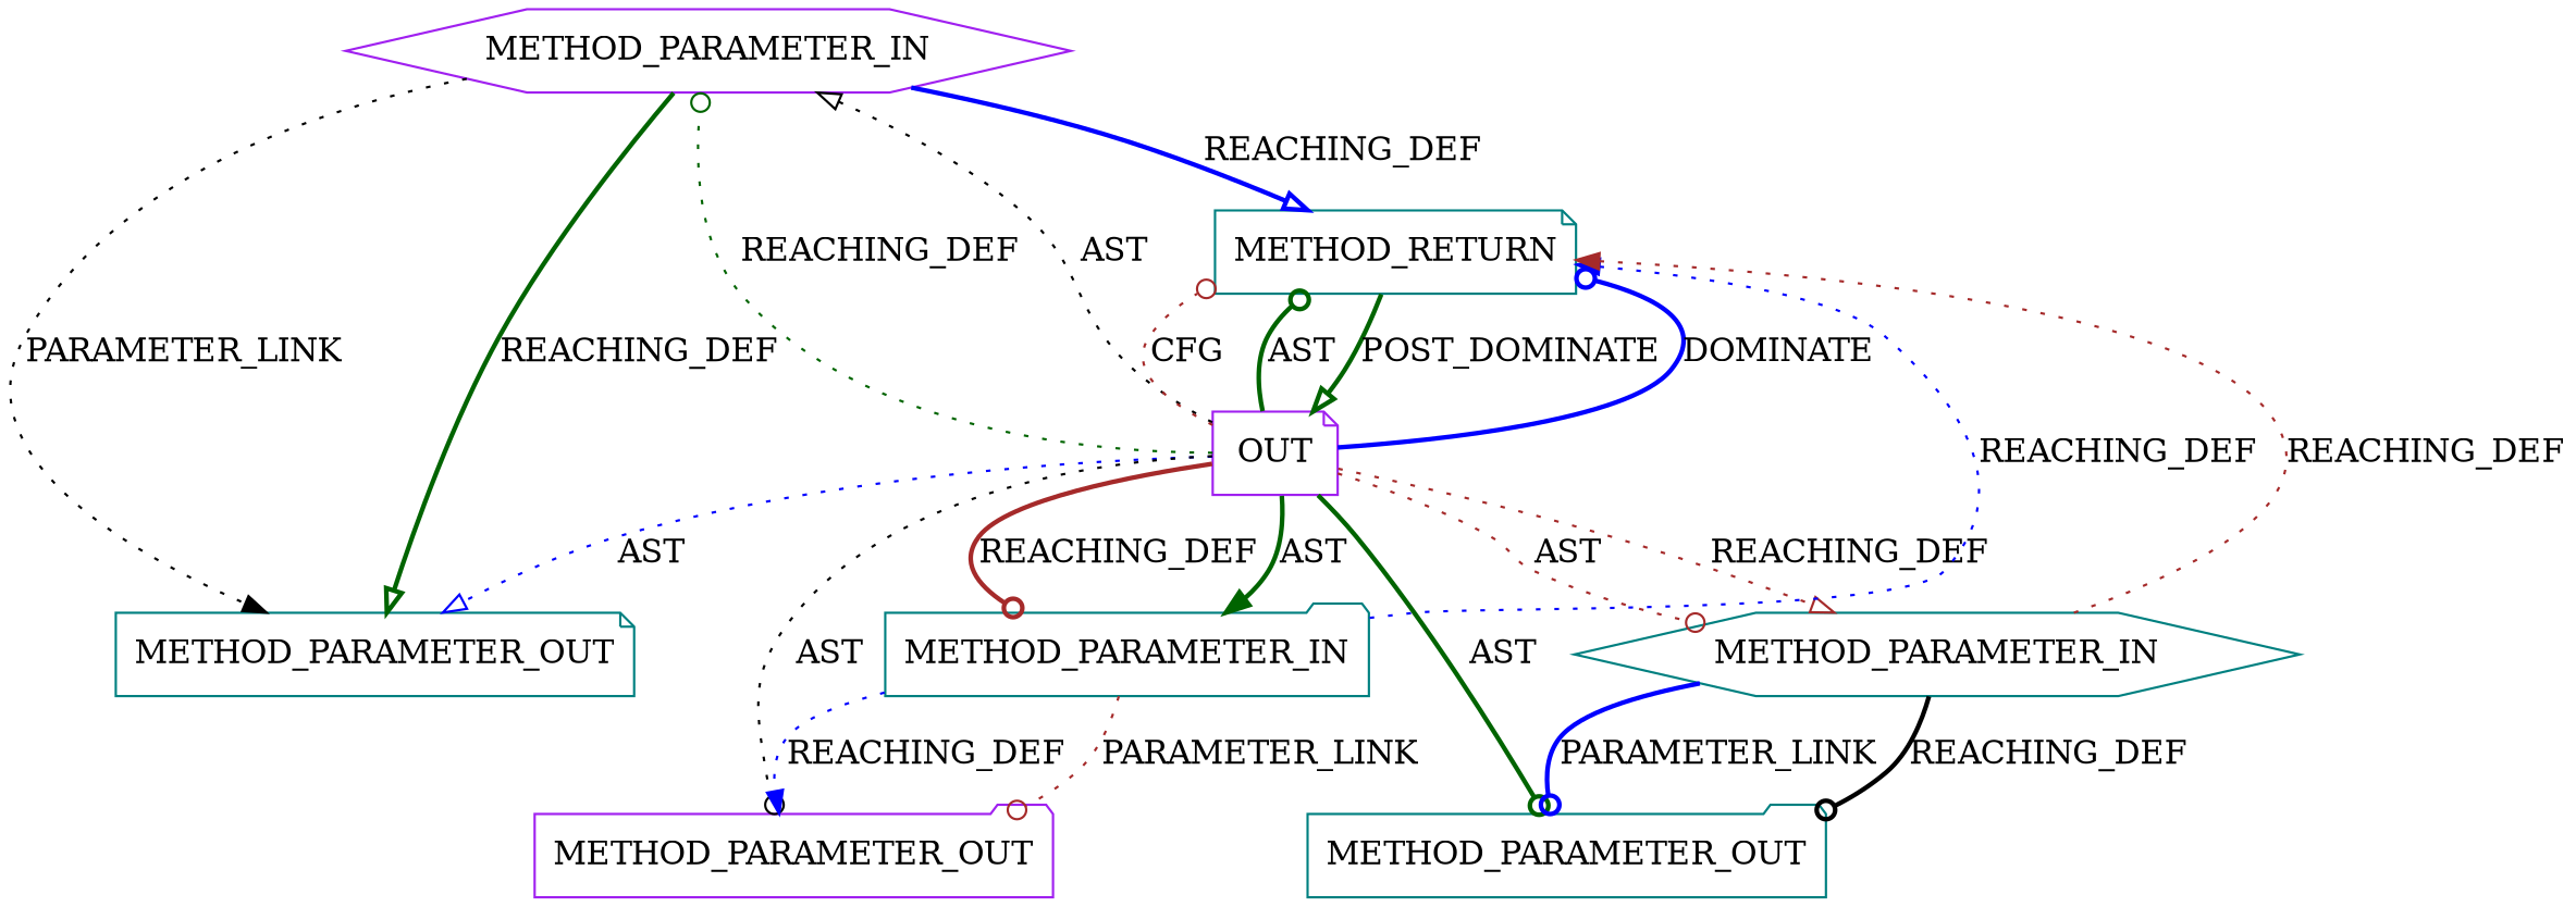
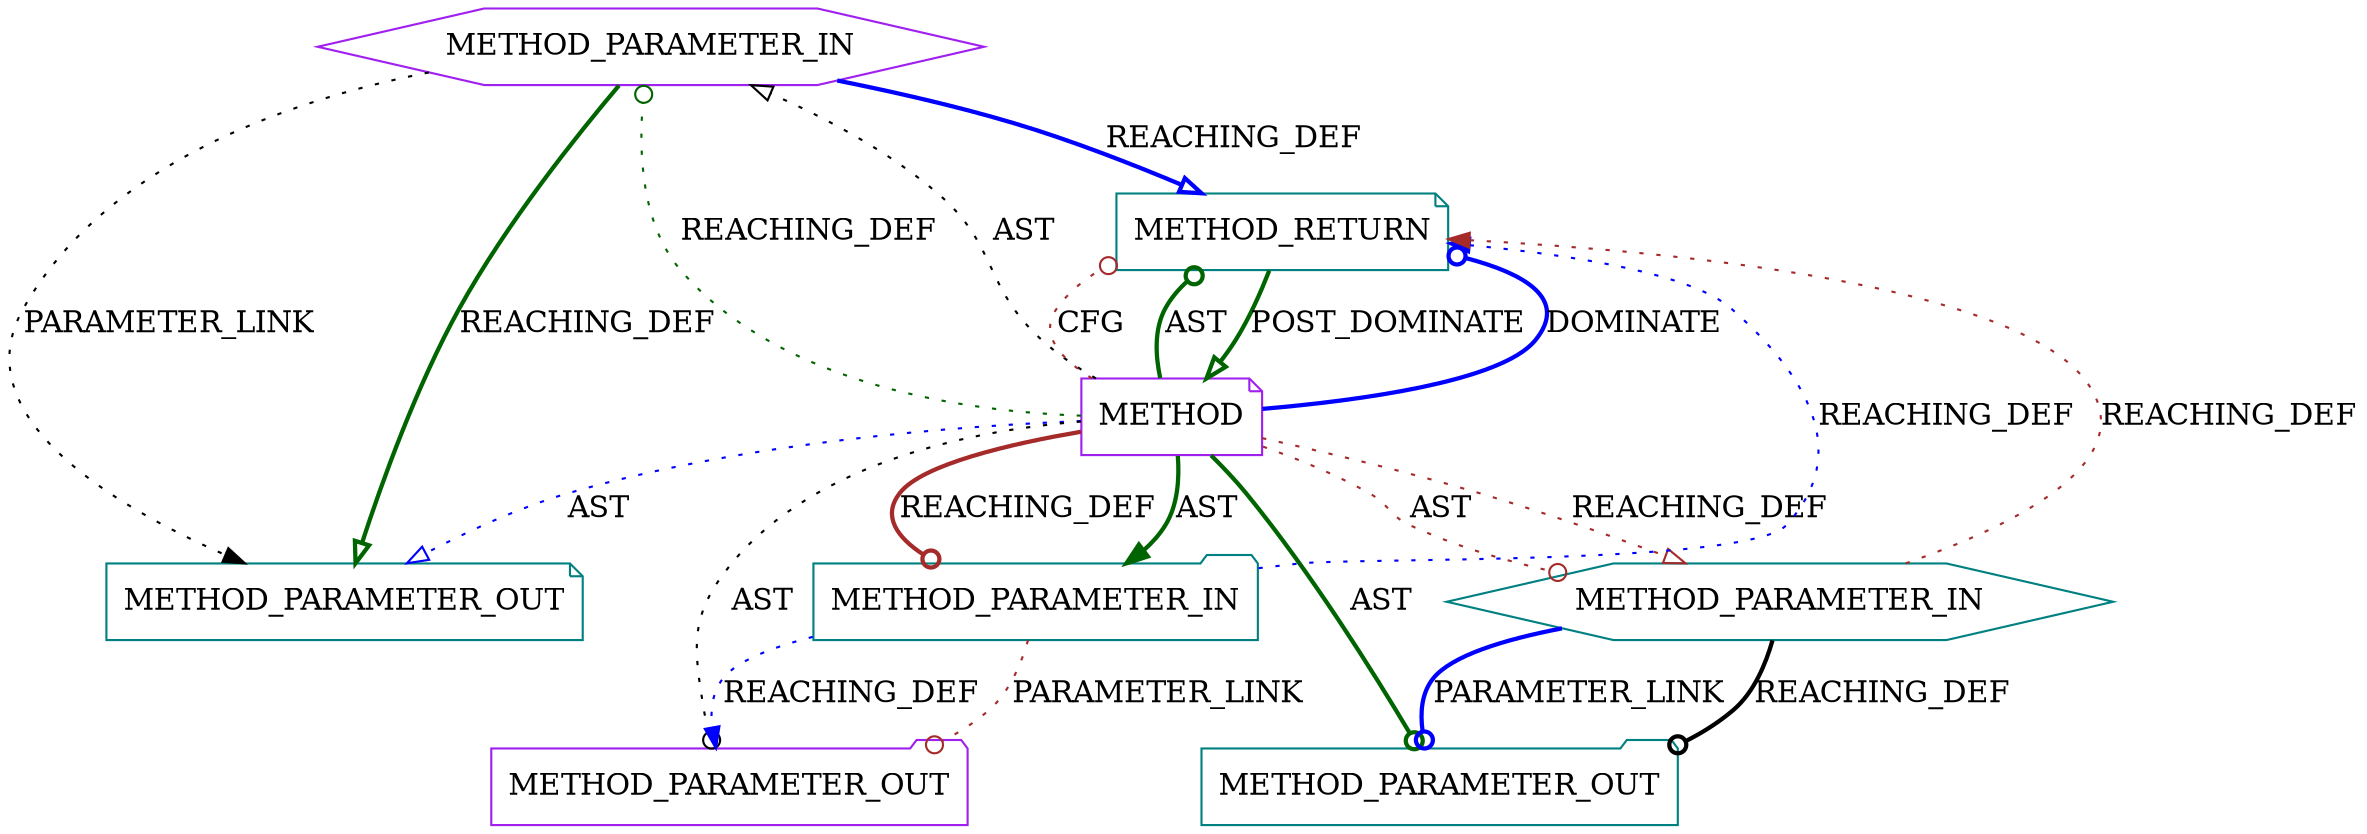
  digraph {
    node [CODE=p2 EVALUATION_STRATEGY=BY_VALUE IS_VARIADIC=false NAME=p2 ORDER=2 TYPE_FULL_NAME=ANY color=teal shape=note]
    edge [arrowhead=odot color=blue style=dotted]
    n1 [INDEX=2 color=purple label=METHOD_PARAMETER_IN shape=hexagon]
    n2 [CODE=RET label=METHOD_RETURN IS_VARIADIC="" NAME=""]
    n3 [INDEX=2 label=METHOD_PARAMETER_OUT]
-   n4 [AST_PARENT_FULL_NAME="<global>" AST_PARENT_TYPE=NAMESPACE_BLOCK CODE="<empty>" FILENAME="<empty>" FULL_NAME=crc32c IS_EXTERNAL=true NAME=crc32c ORDER=0 color=purple label=OUT EVALUATION_STRATEGY="" IS_VARIADIC="" TYPE_FULL_NAME=""]
+   n4 [AST_PARENT_FULL_NAME="<global>" AST_PARENT_TYPE=NAMESPACE_BLOCK CODE="<empty>" FILENAME="<empty>" FULL_NAME=crc32c IS_EXTERNAL=true NAME=crc32c ORDER=0 color=purple label=METHOD EVALUATION_STRATEGY="" IS_VARIADIC="" TYPE_FULL_NAME=""]
    n5 [CODE=p3 INDEX=3 NAME=p3 ORDER=3 label=METHOD_PARAMETER_IN shape=folder]
    n6 [CODE=p1 INDEX=1 NAME=p1 ORDER=1 label=METHOD_PARAMETER_OUT shape=folder]
    n7 [CODE=p3 INDEX=3 NAME=p3 ORDER=3 color=purple label=METHOD_PARAMETER_OUT shape=folder]
    n8 [CODE=p1 INDEX=1 NAME=p1 ORDER=1 label=METHOD_PARAMETER_IN shape=hexagon]
    n1 -> n2 [VARIABLE=p2 arrowhead=onormal label=REACHING_DEF style=bold]
    n1 -> n3 [arrowhead=normal color=black label=PARAMETER_LINK]
    n1 -> n3 [VARIABLE=p2 arrowhead=onormal color=darkgreen label=REACHING_DEF style=bold]
    n2 -> n4 [arrowhead=onormal color=darkgreen label=POST_DOMINATE style=bold]
    n4 -> n1 [color=darkgreen label=REACHING_DEF]
    n4 -> n1 [arrowhead=onormal color=black label=AST]
    n4 -> n2 [label=DOMINATE style=bold]
    n4 -> n2 [color=brown label=CFG]
    n4 -> n2 [color=darkgreen label=AST style=bold]
    n4 -> n3 [arrowhead=onormal label=AST]
    n4 -> n5 [arrowhead=normal color=darkgreen label=AST style=bold]
    n4 -> n5 [color=brown label=REACHING_DEF style=bold]
    n4 -> n6 [color=darkgreen label=AST style=bold]
    n4 -> n7 [color=black label=AST]
    n4 -> n8 [arrowhead=onormal color=brown label=REACHING_DEF]
    n4 -> n8 [color=brown label=AST]
    n5 -> n2 [VARIABLE=p3 arrowhead=normal label=REACHING_DEF]
    n5 -> n7 [color=brown label=PARAMETER_LINK]
    n5 -> n7 [VARIABLE=p3 arrowhead=normal label=REACHING_DEF]
    n8 -> n2 [VARIABLE=p1 arrowhead=normal color=brown label=REACHING_DEF]
    n8 -> n6 [VARIABLE=p1 color=black label=REACHING_DEF style=bold]
    n8 -> n6 [label=PARAMETER_LINK style=bold]
  }
